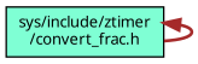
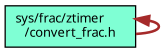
  digraph {
    fontname="Noto Sans"
-   n1 [color=black fillcolor=aquamarine fontcolor=black fontname="Noto Sans" fontsize=10 height=0.2 label="sys/include/ztimer\l/convert_frac.h" shape=record style=filled width=0.4]
+   n1 [color=black fillcolor=aquamarine fontcolor=black fontname="Noto Sans" fontsize=10 height=0.2 label="sys/frac/ztimer\l/convert_frac.h" shape=record style=filled width=0.4]
    n1 -> n1 [color=brown dir=back fontname="Noto Sans" fontsize=10 labelfontname=Helvetica labelfontsize=10 style=bold]
  }
